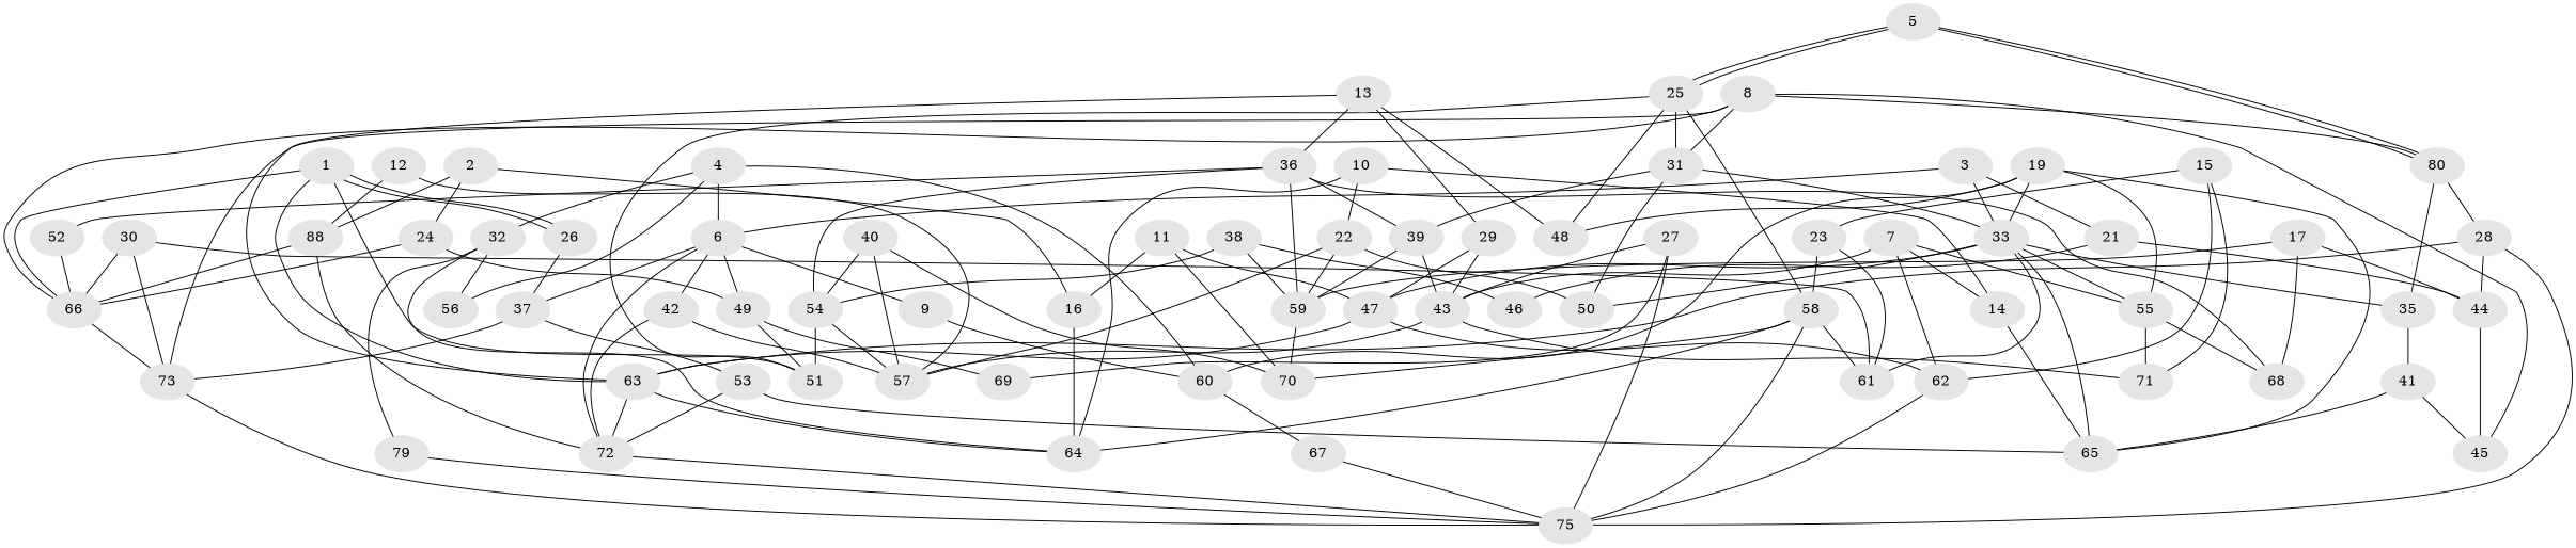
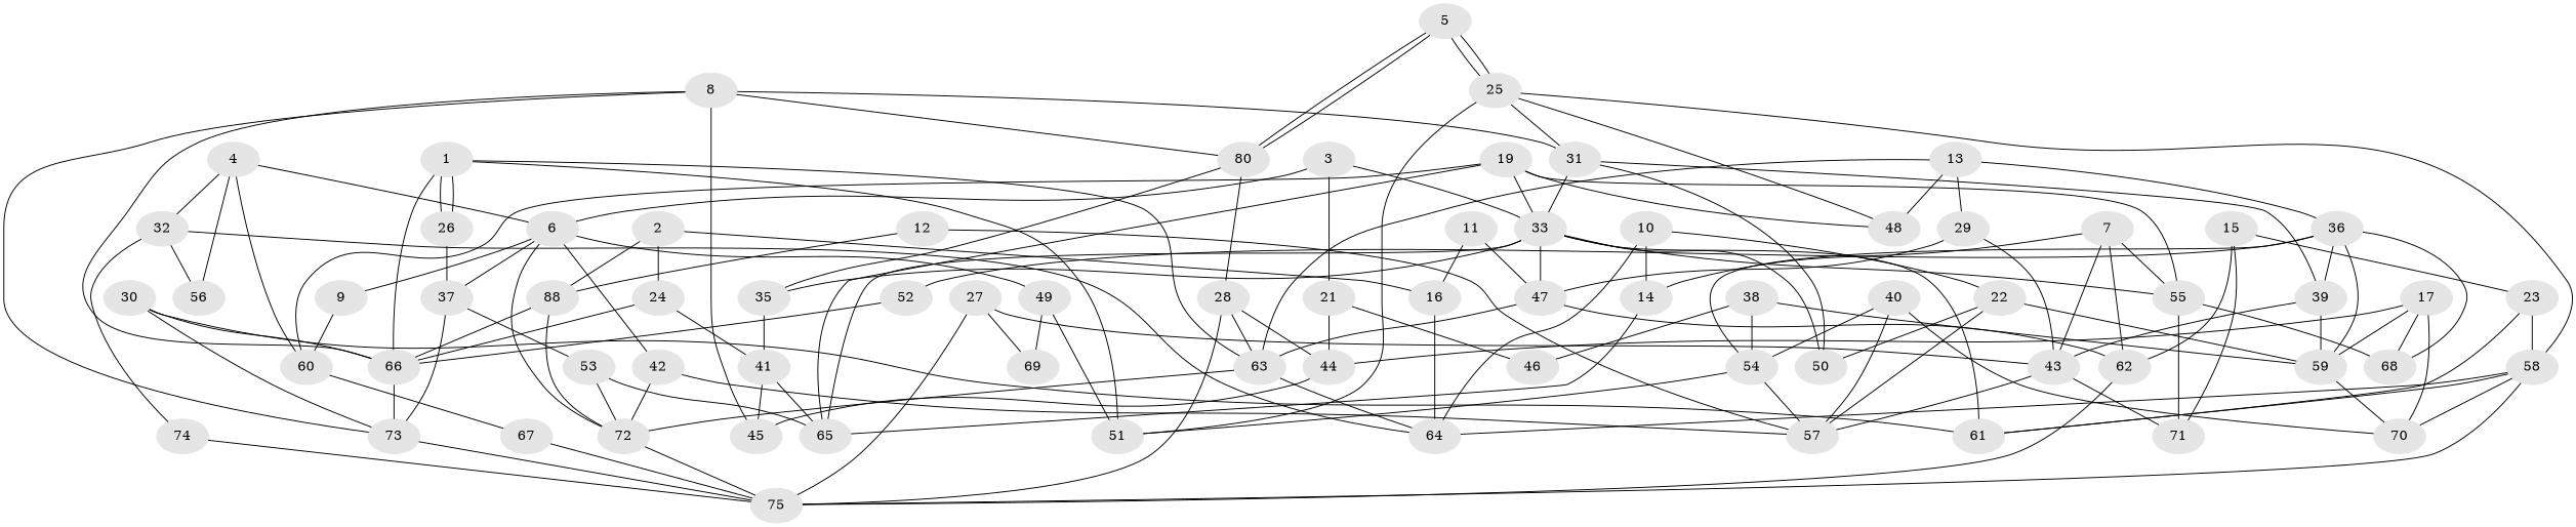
  graph {
    node [color=gray90 style=filled]
    1
    26
    51
    63
    66
    37
    72
    64
    73
    2
    16
    n12 [label=88]
    24
    41
    3
    6
    21
    33
    9
    42
    49
    44
    46
    55
    47
    65
    35
    50
    61
    4
    32
    56
    60
-   74 [label=79]
+   74
    67
    n36 [label=80]
    5
    25
    28
    31
    48
    58
    53
    57
    69
    75
    7
    14
    43
    62
    71
    68
    8
    45
    39
    10
    22
    59
    11
    70
    12
    13
    29
    36
    52
    54
    15
    23
    17
    19
    27
    30
    38
    40
    1 -- 26
    1 -- 26
    1 -- 51
    1 -- 63
    1 -- 66
    26 -- 37
    63 -- 72
    63 -- 64
    66 -- 73
    37 -- 73
    37 -- 53
    72 -- 75
    73 -- 75
    2 -- 16
    2 -- n12
    2 -- 24
    16 -- 64
    n12 -- 66
    n12 -- 72
    24 -- 66
-   24 -- 49
+   24 -- 41
    41 -- 65
    41 -- 45
    3 -- 6
    3 -- 21
    3 -- 33
    6 -- 37
    6 -- 72
    6 -- 9
    6 -- 42
    6 -- 49
    21 -- 44
    21 -- 46
    33 -- 55
    33 -- 47
    33 -- 65
    33 -- 35
    33 -- 50
    33 -- 61
    9 -- 60
    42 -- 72
    42 -- 57
    49 -- 51
    49 -- 69
    44 -- 45
    55 -- 71
    55 -- 68
    47 -- 63
    47 -- 62
    35 -- 41
    4 -- 6
    4 -- 32
    4 -- 56
    4 -- 60
    32 -- 64
    32 -- 56
    32 -- 74
    60 -- 67
    74 -- 75
    67 -- 75
    n36 -- 35
    n36 -- 28
    5 -- n36
    5 -- n36
    5 -- 25
    5 -- 25
    25 -- 51
    25 -- 31
    25 -- 48
    25 -- 58
    28 -- 63
    28 -- 44
    28 -- 75
    31 -- 33
    31 -- 50
    31 -- 39
    58 -- 64
    58 -- 61
    58 -- 75
    58 -- 70
    53 -- 72
    53 -- 65
    7 -- 55
    7 -- 14
    7 -- 43
    7 -- 62
    14 -- 65
    43 -- 57
    43 -- 71
    62 -- 75
    8 -- 66
    8 -- 73
    8 -- n36
    8 -- 31
    8 -- 45
    39 -- 43
    39 -- 59
    10 -- 64
    10 -- 14
    10 -- 22
    22 -- 50
    22 -- 57
    22 -- 59
    59 -- 70
    11 -- 16
    11 -- 47
-   11 -- 70
+   17 -- 70
    12 -- n12
    12 -- 57
    13 -- 63
    13 -- 48
    13 -- 29
    13 -- 36
    29 -- 47
    29 -- 43
    36 -- 68
    36 -- 39
    36 -- 59
    36 -- 52
    36 -- 54
    52 -- 66
    54 -- 51
    54 -- 57
    15 -- 62
    15 -- 71
    15 -- 23
    23 -- 61
    23 -- 58
    17 -- 44
    17 -- 68
    17 -- 59
    19 -- 33
    19 -- 55
    19 -- 65
    19 -- 60
    19 -- 48
    27 -- 69
    27 -- 75
    27 -- 43
    30 -- 66
    30 -- 73
    30 -- 61
    38 -- 46
    38 -- 59
    38 -- 54
    40 -- 57
    40 -- 70
    40 -- 54
  }
